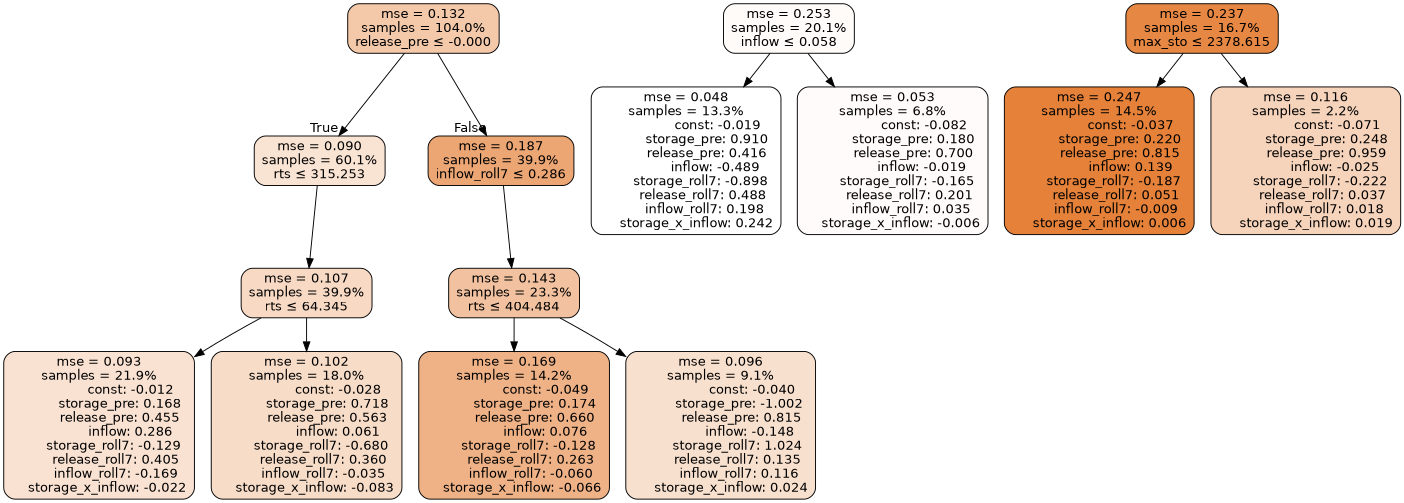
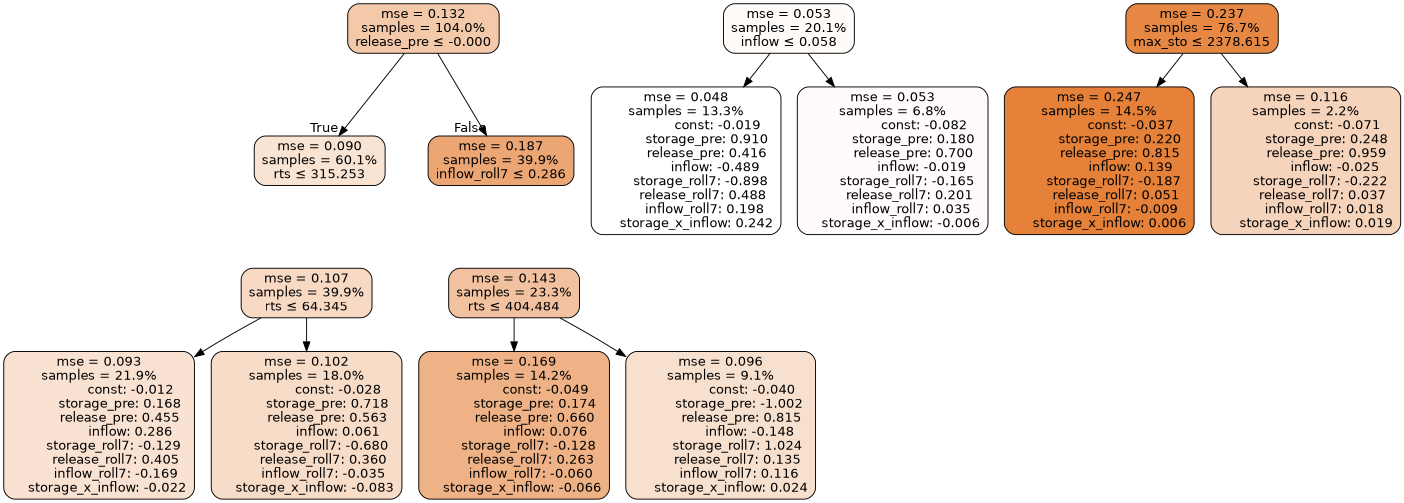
  digraph {
    node [color=black fontname=helvetica shape=rectangle style="filled, rounded"]
    edge [fontname=helvetica]
    n1 [fillcolor="#f3c9aa" label="mse = 0.132\nsamples = 104.0%\nrelease_pre &le; -0.000"]
    n2 [fillcolor="#f9e4d4" label="mse = 0.090\nsamples = 60.1%\nrts &le; 315.253"]
    n3 [fillcolor="#eca674" label="mse = 0.187\nsamples = 39.9%\ninflow_roll7 &le; 0.286"]
    n4 [fillcolor="#f7d9c4" label="mse = 0.107\nsamples = 39.9%\nrts &le; 64.345"]
    n5 [fillcolor="#f2c2a0" label="mse = 0.143\nsamples = 23.3%\nrts &le; 404.484"]
    n6 [fillcolor="#f9e2d2" label="mse = 0.093\nsamples = 21.9%\n               const: -0.012\n          storage_pre: 0.168\n          release_pre: 0.455\n               inflow: 0.286\n       storage_roll7: -0.129\n        release_roll7: 0.405\n        inflow_roll7: -0.169\n    storage_x_inflow: -0.022"]
    n7 [fillcolor="#f7dcc8" label="mse = 0.102\nsamples = 18.0%\n               const: -0.028\n          storage_pre: 0.718\n          release_pre: 0.563\n               inflow: 0.061\n       storage_roll7: -0.680\n        release_roll7: 0.360\n        inflow_roll7: -0.035\n    storage_x_inflow: -0.083"]
-   n8 [fillcolor="#fefbf9" label="mse = 0.253\nsamples = 20.1%\ninflow &le; 0.058"]
+   n8 [fillcolor="#fefbf9" label="mse = 0.053\nsamples = 20.1%\ninflow &le; 0.058"]
    n9 [fillcolor="#ffffff" label="mse = 0.048\nsamples = 13.3%\n               const: -0.019\n          storage_pre: 0.910\n          release_pre: 0.416\n              inflow: -0.489\n       storage_roll7: -0.898\n        release_roll7: 0.488\n         inflow_roll7: 0.198\n     storage_x_inflow: 0.242"]
    n10 [fillcolor="#fefbfa" label="mse = 0.053\nsamples = 6.8%\n               const: -0.082\n          storage_pre: 0.180\n          release_pre: 0.700\n              inflow: -0.019\n       storage_roll7: -0.165\n        release_roll7: 0.201\n         inflow_roll7: 0.035\n    storage_x_inflow: -0.006"]
    n11 [fillcolor="#efb286" label="mse = 0.169\nsamples = 14.2%\n               const: -0.049\n          storage_pre: 0.174\n          release_pre: 0.660\n               inflow: 0.076\n       storage_roll7: -0.128\n        release_roll7: 0.263\n        inflow_roll7: -0.060\n    storage_x_inflow: -0.066"]
    n12 [fillcolor="#f8e0ce" label="mse = 0.096\nsamples = 9.1%\n               const: -0.040\n         storage_pre: -1.002\n          release_pre: 0.815\n              inflow: -0.148\n        storage_roll7: 1.024\n        release_roll7: 0.135\n         inflow_roll7: 0.116\n     storage_x_inflow: 0.024"]
-   n13 [fillcolor="#e68743" label="mse = 0.237\nsamples = 16.7%\nmax_sto &le; 2378.615"]
+   n13 [fillcolor="#e68743" label="mse = 0.237\nsamples = 76.7%\nmax_sto &le; 2378.615"]
    n14 [fillcolor="#e58139" label="mse = 0.247\nsamples = 14.5%\n               const: -0.037\n          storage_pre: 0.220\n          release_pre: 0.815\n               inflow: 0.139\n       storage_roll7: -0.187\n        release_roll7: 0.051\n        inflow_roll7: -0.009\n     storage_x_inflow: 0.006"]
    n15 [fillcolor="#f6d3bb" label="mse = 0.116\nsamples = 2.2%\n               const: -0.071\n          storage_pre: 0.248\n          release_pre: 0.959\n              inflow: -0.025\n       storage_roll7: -0.222\n        release_roll7: 0.037\n         inflow_roll7: 0.018\n     storage_x_inflow: 0.019"]
    n1 -> n2 [headlabel=True labelangle=45 labeldistance=2.5]
    n1 -> n3 [headlabel=False labelangle=-45 labeldistance=2.5]
-   n2 -> n4
-   n3 -> n5
    n4 -> n6
    n4 -> n7
    n5 -> n11
    n5 -> n12
    n8 -> n9
    n8 -> n10
    n13 -> n14
    n13 -> n15
  }
